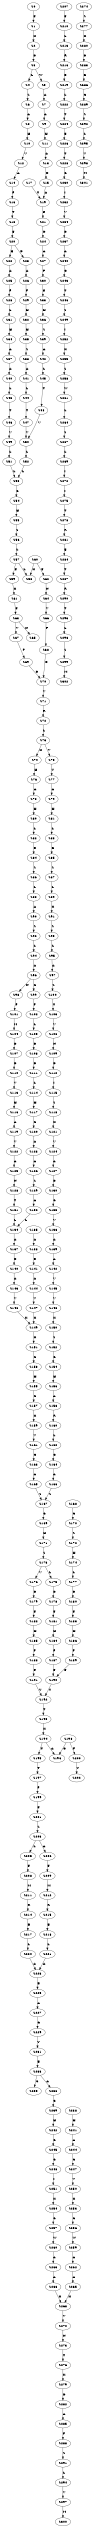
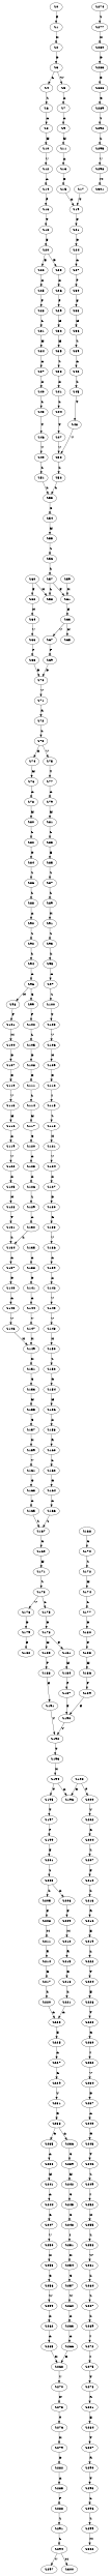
  strict digraph {
    S0
    S1
    S2
    S3
    S4
    S5
    S6
    S7
    S8
    S9
    S10
    S11
    S12
    S13
    S14
    S15
    S16
    S19
    S18
    S17
    S20
    S21
    S22
    S23
    S24
    S25
    S26
    S27
    S28
    S29
    S30
    S31
    S32
    S33
    S34
    S35
    S36
    S37
    S38
    S39
    S40
    S41
    S42
    S43
    S44
    S45
    S46
    S47
    S48
    S49
    S50
    S51
    S52
    S53
    S54
    S55
    S56
    S57
    S58
    S59
    S61
    S60
    S62
    S63
    S64
    S65
    S67
    S66
    S68
    S69
    S70
    S71
    S72
    S73
    S74
    S75
    S76
    S77
    S78
    S79
    S80
    S81
    S82
    S83
    S84
    S85
    S86
    S87
    S88
    S89
    S90
    S91
    S92
    S93
    S94
    S95
    S96
    S97
    S98
    S99
    S100
    S101
    S102
    S103
    S104
    S105
    S106
    S107
    S108
    S109
    S110
    S111
    S112
    S113
    S114
    S115
    S116
    S117
    S118
    S119
    S120
    S121
    S122
    S123
    S124
    S125
    S126
    S127
    S128
    S129
    S130
    S131
    S132
    S133
    S134
    S136
    S137
    S135
    S138
    S139
    S140
    S141
    S142
    S143
    S144
    S145
    S146
    S147
    S148
    S149
    S150
    S151
    S152
    S153
    S154
    S155
    S156
    S157
    S158
    S159
    S160
    S161
    S162
    S163
    S164
    S165
    S166
    S167
    S169
    S168
    S170
    S171
    S172
    S173
    S174
    S175
    S176
    S177
    S178
    S179
    S180
    S181
    S182
    S183
    S184
    S185
    S186
    S187
    S188
    S189
    S190
    S191
    S192
    S193
    S194
    S195
    S196
    S197
    S199
    S198
    S200
    S201
    S202
    S203
+   S204
    S205
    S206
    S207
    S208
    S209
    S210
    S211
    S212
    S213
    S214
    S215
    S216
    S217
    S218
    S219
    S220
    S221
    S222
    S223
    S224
    S225
    S226
    S227
    S228
    S229
    S230
    S231
    S232
    S233
    S234
    S235
    S236
    S237
    S238
    S239
    S240
    S241
    S242
    S243
    S244
    S245
    S246
    S247
    S248
    S249
    S250
    S251
    S252
    S253
    S254
    S255
    S256
    S257
    S258
    S259
    S260
    S261
    S262
    S263
    S264
    S265
    S266
    S267
    S268
    S269
    S270
    S272
    S273
    S275
    S276
    S274
    S277
    S278
    S279
    S280
    S281
    S282
    S283
    S284
    S285
    n286 [label=S686]
    S287
    S288
    S289
    S290
    S291
    S292
    S293
    S294
    S295
    S296
    S297
    S298
    S299
    S300
    S301
    S302
    S0 -> S1 [label=F]
    S1 -> S2 [label=K]
    S2 -> S3 [label=D]
    S3 -> S4 [label=L]
    S3 -> S5 [label=W]
    S4 -> S6 [label=S]
    S5 -> S7 [label=A]
    S6 -> S8 [label=A]
    S7 -> S9 [label=A]
    S8 -> S10 [label=H]
    S9 -> S11 [label=H]
    S10 -> S12 [label=V]
    S11 -> S13 [label=A]
    S12 -> S14 [label=A]
    S13 -> S15 [label=D]
    S14 -> S16 [label=P]
    S15 -> S19 [label=A]
    S16 -> S18 [label=T]
    S19 -> S21 [label=F]
    S18 -> S20 [label=F]
    S17 -> S19 [label=T]
    S20 -> S22 [label=E]
    S20 -> S23 [label=D]
    S21 -> S24 [label=D]
    S22 -> S25 [label=A]
    S23 -> S26 [label=A]
    S24 -> S27 [label=A]
    S25 -> S28 [label=P]
    S26 -> S29 [label=P]
    S27 -> S30 [label=P]
    S28 -> S31 [label=L]
    S29 -> S32 [label=H]
    S30 -> S33 [label=F]
    S31 -> S34 [label=H]
    S32 -> S35 [label=H]
    S33 -> S36 [label=H]
    S34 -> S37 [label=A]
    S35 -> S38 [label=S]
    S36 -> S39 [label=S]
    S37 -> S40 [label=A]
    S38 -> S41 [label=A]
    S39 -> S42 [label=A]
    S40 -> S43 [label=L]
    S41 -> S44 [label=L]
    S42 -> S45 [label=L]
    S43 -> S46 [label=T]
    S44 -> S47 [label=T]
    S45 -> S48 [label=T]
    S46 -> S49 [label=V]
    S47 -> S50 [label=V]
    S48 -> S50 [label=V]
    S49 -> S51 [label=L]
    S50 -> S52 [label=L]
    S51 -> S53 [label=L]
    S52 -> S53 [label=L]
    S53 -> S54 [label=C]
    S54 -> S55 [label=H]
    S55 -> S56 [label=S]
    S56 -> S57 [label=L]
    S57 -> S58 [label=L]
-   S57 -> S59 [label=F]
+   S57 -> S61 [label=F]
    S59 -> S61 [label=K]
    S61 -> S63 [label=F]
    S60 -> S58 [label=K]
    S60 -> S62 [label=F]
    S62 -> S64 [label=N]
    S63 -> S65 [label=N]
    S63 -> S67 [label=V]
    S64 -> S66 [label=V]
    S67 -> S69 [label=P]
    S66 -> S68 [label=P]
    S68 -> S70 [label=D]
    S69 -> S70 [label=D]
    S70 -> S71 [label=V]
    S71 -> S72 [label=R]
    S72 -> S73 [label=L]
    S73 -> S74 [label=K]
    S73 -> S75 [label=V]
    S74 -> S76 [label=H]
    S75 -> S77 [label=Y]
    S76 -> S78 [label=A]
    S77 -> S79 [label=A]
    S78 -> S80 [label=H]
    S79 -> S81 [label=H]
    S80 -> S82 [label=L]
    S81 -> S83 [label=L]
    S82 -> S84 [label=D]
    S83 -> S85 [label=E]
    S84 -> S86 [label=S]
    S85 -> S87 [label=S]
    S86 -> S88 [label=L]
    S87 -> S89 [label=L]
    S88 -> S90 [label=A]
    S89 -> S91 [label=K]
    S90 -> S92 [label=S]
    S91 -> S93 [label=S]
    S92 -> S94 [label=L]
    S93 -> S95 [label=L]
    S94 -> S96 [label=A]
    S95 -> S97 [label=A]
    S96 -> S98 [label=N]
    S96 -> S99 [label=G]
    S97 -> S100 [label=S]
    S98 -> S101 [label=P]
    S99 -> S102 [label=P]
    S100 -> S103 [label=T]
    S101 -> S104 [label=M]
    S102 -> S105 [label=L]
    S103 -> S106 [label=V]
    S104 -> S107 [label=D]
    S105 -> S108 [label=D]
    S106 -> S109 [label=N]
    S107 -> S110 [label=D]
    S108 -> S111 [label=D]
    S109 -> S112 [label=D]
    S110 -> S113 [label=V]
    S111 -> S114 [label=L]
    S112 -> S115 [label=I]
    S113 -> S116 [label=H]
    S114 -> S117 [label=H]
    S115 -> S118 [label=S]
    S116 -> S119 [label=A]
    S117 -> S120 [label=G]
    S118 -> S121 [label=K]
    S119 -> S122 [label=V]
    S120 -> S123 [label=A]
    S121 -> S124 [label=V]
    S122 -> S125 [label=A]
    S123 -> S126 [label=A]
    S124 -> S127 [label=A]
    S125 -> S128 [label=N]
    S126 -> S129 [label=S]
    S127 -> S130 [label=D]
    S128 -> S131 [label=T]
    S129 -> S132 [label=A]
    S130 -> S133 [label=G]
    S131 -> S134 [label=L]
    S132 -> S134 [label=L]
    S133 -> S136 [label=V]
    S134 -> S137 [label=A]
    S136 -> S139 [label=A]
    S137 -> S140 [label=D]
    S135 -> S138 [label=A]
    S138 -> S141 [label=D]
    S139 -> S142 [label=A]
    S140 -> S143 [label=A]
    S141 -> S144 [label=A]
    S142 -> S145 [label=V]
    S143 -> S146 [label=V]
    S144 -> S147 [label=V]
    S145 -> S148 [label=V]
    S146 -> S149 [label=K]
    S147 -> S149 [label=K]
    S148 -> S150 [label=K]
    S149 -> S151 [label=K]
    S150 -> S152 [label=S]
    S151 -> S153 [label=G]
    S152 -> S154 [label=G]
    S153 -> S155 [label=H]
    S154 -> S156 [label=H]
    S155 -> S157 [label=G]
    S156 -> S158 [label=A]
    S157 -> S159 [label=K]
    S158 -> S160 [label=R]
    S159 -> S161 [label=V]
    S160 -> S162 [label=L]
    S161 -> S163 [label=Q]
    S162 -> S164 [label=Q]
    S163 -> S165 [label=A]
    S164 -> S166 [label=A]
    S165 -> S167 [label=S]
    S166 -> S167 [label=S]
    S167 -> S169 [label=G]
    S169 -> S171 [label=H]
    S168 -> S170 [label=G]
    S170 -> S172 [label=S]
    S171 -> S173 [label=S]
    S172 -> S174 [label=H]
    S173 -> S175 [label=L]
    S173 -> S176 [label=V]
    S174 -> S177 [label=L]
    S175 -> S178 [label=D]
    S176 -> S179 [label=D]
    S177 -> S180 [label=D]
    S178 -> S181 [label=F]
    S179 -> S182 [label=F]
    S180 -> S183 [label=F]
    S181 -> S184 [label=H]
-   S182 -> S185 [label=H]
+   S178 -> S185 [label=H]
    S183 -> S186 [label=H]
    S184 -> S187 [label=P]
    S185 -> S188 [label=P]
    S186 -> S189 [label=P]
    S187 -> S190 [label=F]
    S188 -> S191 [label=F]
    S189 -> S190 [label=F]
    S190 -> S192 [label=Y]
    S191 -> S192 [label=Y]
    S192 -> S193 [label=T]
    S193 -> S194 [label=K]
    S194 -> S195 [label=T]
    S194 -> S196 [label=A]
    S195 -> S197 [label=T]
    S197 -> S199 [label=P]
    S199 -> S201 [label=F]
    S198 -> S196 [label=Q]
    S198 -> S200 [label=P]
    S200 -> S202 [label=Y]
    S201 -> S203 [label=S]
+   S202 -> S204 [label=C]
    S203 -> S205 [label=L]
    S203 -> S206 [label=A]
+   S204 -> S207 [label=S]
    S205 -> S208 [label=F]
    S206 -> S209 [label=F]
    S207 -> S210 [label=F]
    S208 -> S211 [label=M]
    S209 -> S212 [label=M]
    S210 -> S213 [label=L]
    S211 -> S214 [label=R]
    S212 -> S215 [label=R]
    S213 -> S216 [label=R]
    S214 -> S217 [label=E]
    S215 -> S218 [label=E]
    S216 -> S219 [label=E]
    S217 -> S220 [label=L]
    S218 -> S221 [label=L]
    S219 -> S222 [label=L]
    S220 -> S223 [label=A]
    S221 -> S223 [label=A]
    S222 -> S224 [label=T]
    S223 -> S225 [label=E]
    S224 -> S226 [label=E]
    S225 -> S227 [label=A]
    S226 -> S228 [label=T]
    S227 -> S229 [label=G]
    S228 -> S230 [label=G]
    S229 -> S231 [label=Y]
    S230 -> S232 [label=I]
    S231 -> S233 [label=E]
    S232 -> S234 [label=V]
    S233 -> S235 [label=G]
    S233 -> S236 [label=A]
    S234 -> S237 [label=D]
+   S235 -> S238 [label=A]
    S236 -> S239 [label=G]
    S237 -> S240 [label=A]
    S238 -> S241 [label=H]
    S239 -> S242 [label=H]
    S240 -> S243 [label=Q]
    S241 -> S244 [label=A]
    S242 -> S245 [label=G]
    S243 -> S246 [label=T]
    S244 -> S247 [label=G]
    S245 -> S248 [label=G]
    S246 -> S249 [label=S]
    S247 -> S250 [label=V]
    S248 -> S251 [label=I]
    S249 -> S252 [label=I]
    S250 -> S253 [label=K]
    S251 -> S254 [label=K]
    S252 -> S255 [label=K]
    S253 -> S256 [label=G]
    S254 -> S257 [label=G]
    S255 -> S258 [label=S]
    S256 -> S259 [label=W]
    S257 -> S260 [label=W]
    S258 -> S261 [label=W]
    S259 -> S262 [label=A]
    S260 -> S263 [label=A]
    S261 -> S264 [label=L]
    S262 -> S265 [label=A]
    S263 -> S266 [label=A]
    S264 -> S267 [label=S]
    S265 -> S268 [label=K]
    S266 -> S268 [label=K]
    S267 -> S269 [label=L]
    S268 -> S270 [label=V]
    S269 -> S272 [label=I]
    S270 -> S273 [label=N]
    S272 -> S275 [label=I]
    S273 -> S276 [label=T]
    S275 -> S278 [label=T]
    S276 -> S279 [label=K]
    S274 -> S277 [label=S]
    S277 -> S280 [label=K]
    S278 -> S281 [label=R]
    S279 -> S282 [label=D]
    S280 -> S283 [label=D]
    S281 -> S284 [label=E]
    S282 -> S285 [label=A]
    S283 -> n286 [label=E]
    S284 -> S287 [label=T]
    S285 -> S288 [label=P]
    n286 -> S289 [label=G]
    S287 -> S290 [label=R]
    S288 -> S291 [label=S]
    S289 -> S292 [label=S]
    S290 -> S293 [label=T]
    S291 -> S294 [label=L]
    S292 -> S295 [label=L]
    S293 -> S296 [label=L]
    S294 -> S297 [label=V]
    S295 -> S298 [label=V]
    S296 -> S299 [label=S]
-   S297 -> S300 [label=M]
+   S294 -> S300 [label=M]
    S298 -> S301 [label=M]
    S299 -> S302 [label=M]
  }
